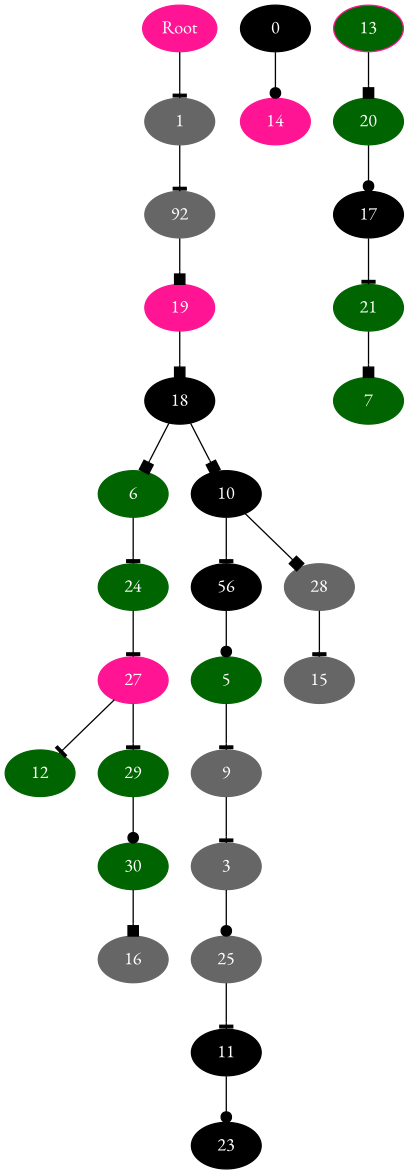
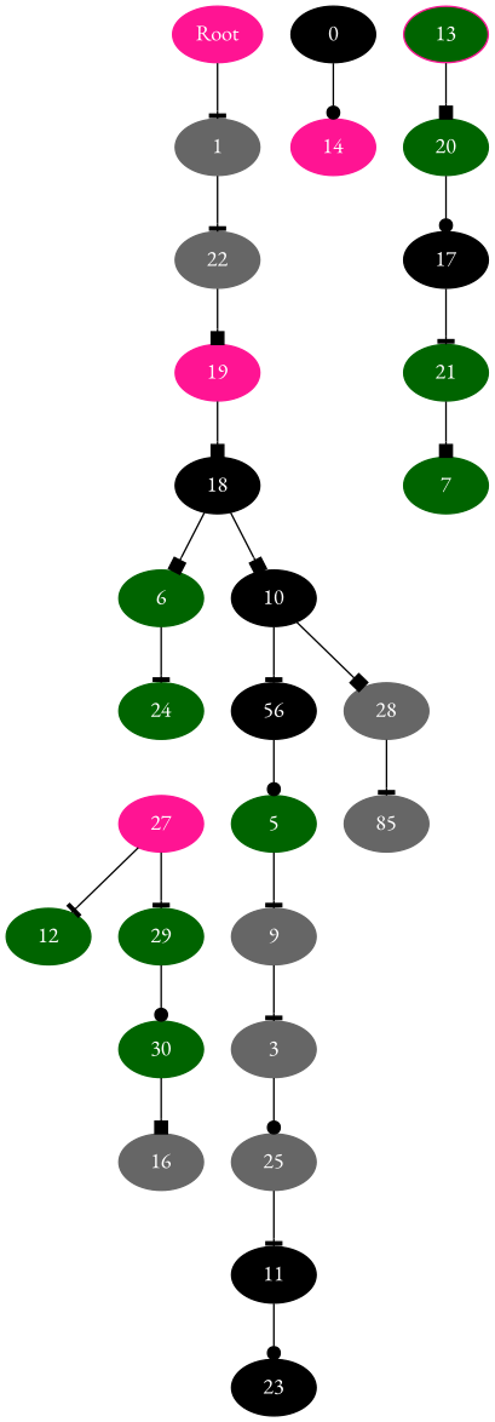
  digraph {
    fontname="EB Garamond"
    node [color=darkgreen fontcolor=white fontname="EB Garamond" style=filled]
    edge [arrowhead=tee fontname="EB Garamond"]
    Root [color=deeppink]
    1 [color=gray40]
-   22 [color=gray40 label=92]
+   22 [color=gray40]
    19 [color=deeppink]
    n5 [color=black label=0]
    14 [color=deeppink]
    9 [color=gray40]
    3 [color=gray40]
    25 [color=gray40]
    11 [color=black]
-   15 [color=gray40]
+   15 [color=gray40 label=85]
    n12 [color=black label=56]
    5
    6
    18 [color=black]
    10 [color=black]
    24
    28 [color=gray40]
    27 [color=deeppink]
    21
    7
    12
    13 [color=deeppink fillcolor=darkgreen]
    20
    23 [color=black]
    29
    30
    17 [color=black]
    16 [color=gray40]
    Root -> 1
    1 -> 22
    22 -> 19 [arrowhead=box]
    19 -> 18 [arrowhead=box]
    n5 -> 14 [arrowhead=dot]
    9 -> 3
    3 -> 25 [arrowhead=dot]
    25 -> 11
    11 -> 23 [arrowhead=dot]
    n12 -> 5 [arrowhead=dot]
    5 -> 9
    6 -> 24
    18 -> 6 [arrowhead=box]
    18 -> 10 [arrowhead=box]
    10 -> n12
    10 -> 28 [arrowhead=box]
-   24 -> 27
    28 -> 15
    27 -> 12
    27 -> 29
    21 -> 7 [arrowhead=box]
    13 -> 20 [arrowhead=box]
    20 -> 17 [arrowhead=dot]
    29 -> 30 [arrowhead=dot]
    30 -> 16 [arrowhead=box]
    17 -> 21
  }
